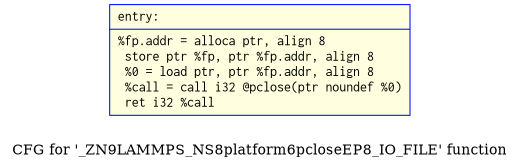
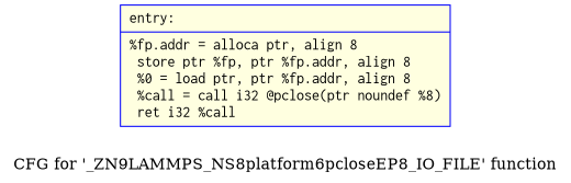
  digraph {
    label="CFG for '_ZN9LAMMPS_NS8platform6pcloseEP8_IO_FILE' function"
-   n1 [color=blue fillcolor=lightyellow fontname=Courier label="{entry:\l|  %fp.addr = alloca ptr, align 8\l  store ptr %fp, ptr %fp.addr, align 8\l  %0 = load ptr, ptr %fp.addr, align 8\l  %call = call i32 @pclose(ptr noundef %0)\l  ret i32 %call\l}" shape=record style=filled]
+   n1 [color=blue fillcolor=lightyellow fontname=Courier label="{entry:\l|  %fp.addr = alloca ptr, align 8\l  store ptr %fp, ptr %fp.addr, align 8\l  %0 = load ptr, ptr %fp.addr, align 8\l  %call = call i32 @pclose(ptr noundef %8)\l  ret i32 %call\l}" shape=record style=filled]
  }
